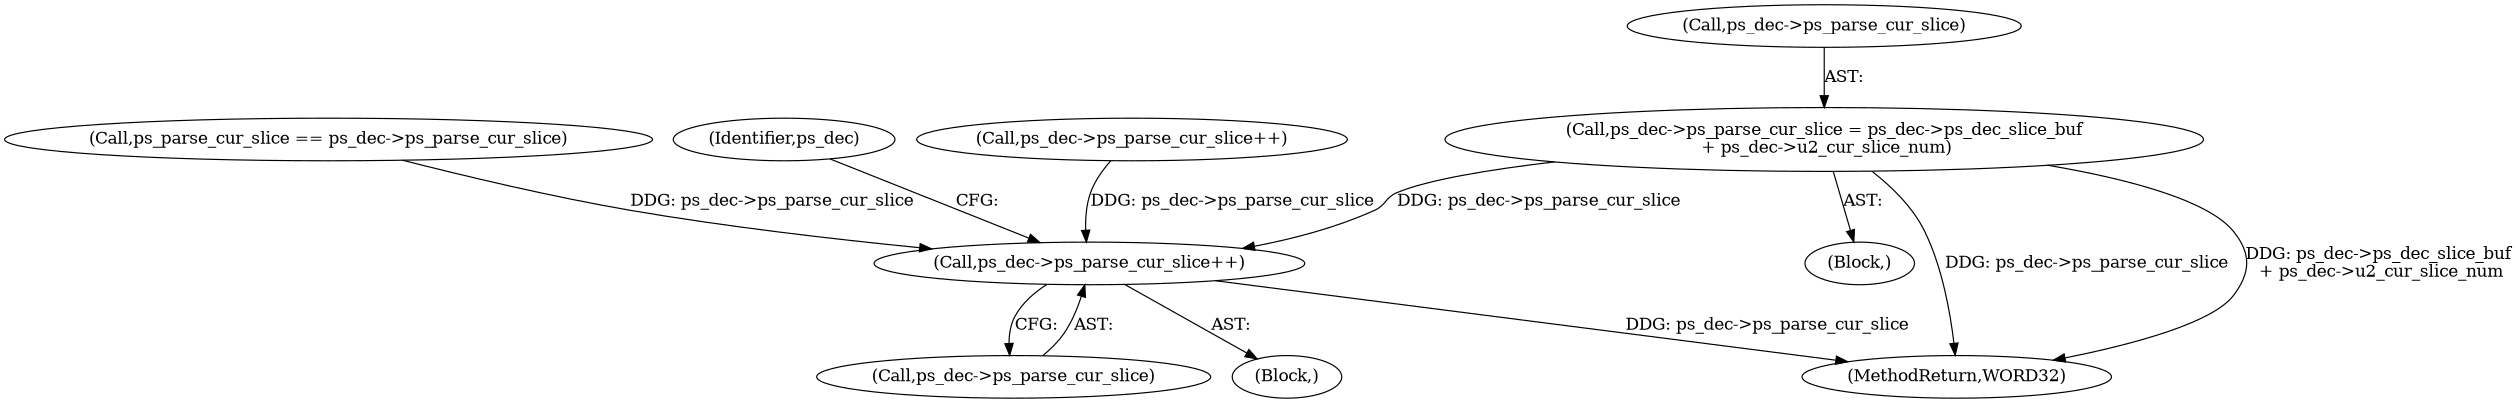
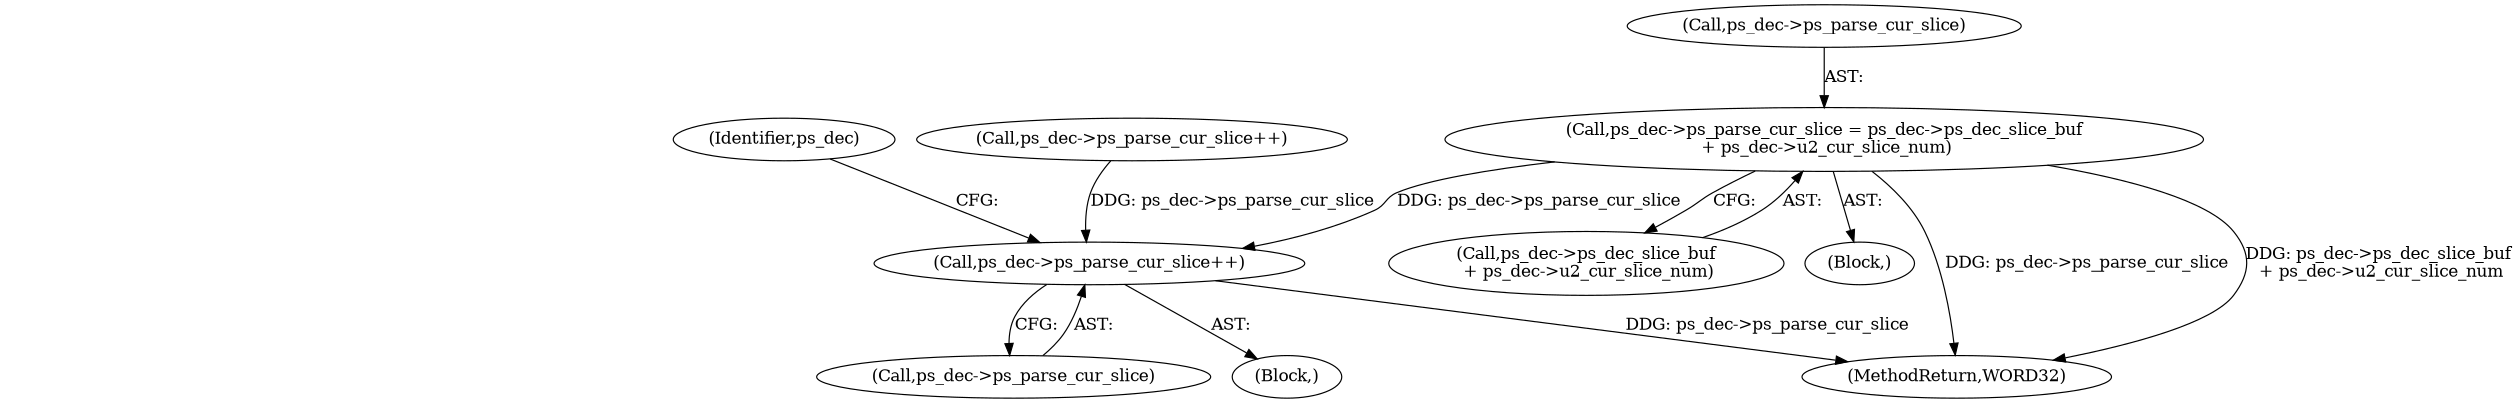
  digraph {
    n1 [label="(Call,ps_dec->ps_parse_cur_slice = ps_dec->ps_dec_slice_buf\n + ps_dec->u2_cur_slice_num)"]
    n2 [label="(Call,ps_dec->ps_parse_cur_slice++)"]
+   n3 [label="(Call,ps_dec->ps_dec_slice_buf\n + ps_dec->u2_cur_slice_num)"]
    n4 [label="(Block,)"]
    n5 [label="(MethodReturn,WORD32)"]
    n6 [label="(Call,ps_dec->ps_parse_cur_slice)"]
    n7 [label="(Block,)"]
-   n8 [label="(Call,ps_parse_cur_slice == ps_dec->ps_parse_cur_slice)"]
    n9 [label="(Call,ps_dec->ps_parse_cur_slice)"]
    n10 [label="(Identifier,ps_dec)"]
    n11 [label="(Call,ps_dec->ps_parse_cur_slice++)"]
    n1 -> n2 [label="DDG: ps_dec->ps_parse_cur_slice"]
+   n1 -> n3 [label="CFG: "]
    n1 -> n4 [label="AST: "]
    n1 -> n5 [label="DDG: ps_dec->ps_parse_cur_slice"]
    n1 -> n5 [label="DDG: ps_dec->ps_dec_slice_buf\n + ps_dec->u2_cur_slice_num"]
    n2 -> n5 [label="DDG: ps_dec->ps_parse_cur_slice"]
    n2 -> n6 [label="CFG: "]
    n2 -> n7 [label="AST: "]
+   n3 -> n1 [label="AST: "]
    n6 -> n2 [label="AST: "]
-   n8 -> n2 [label="DDG: ps_dec->ps_parse_cur_slice"]
    n9 -> n1 [label="AST: "]
    n10 -> n2 [label="CFG: "]
    n11 -> n2 [label="DDG: ps_dec->ps_parse_cur_slice"]
  }
